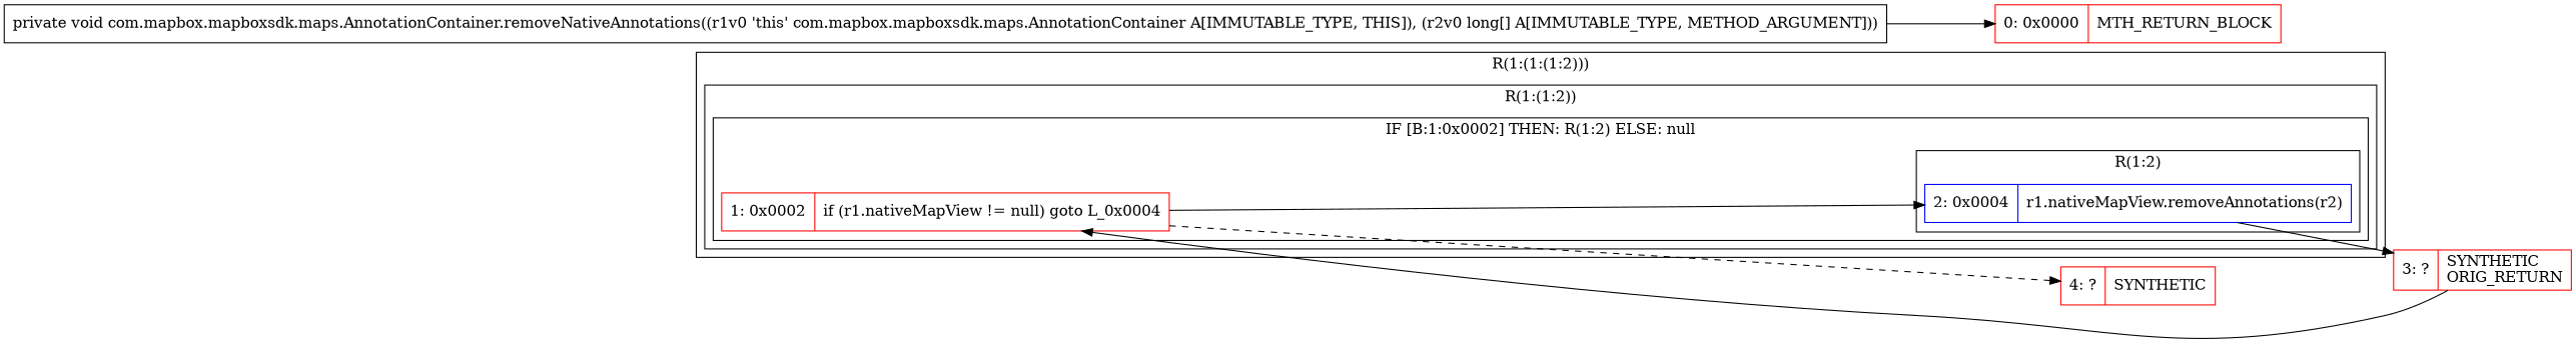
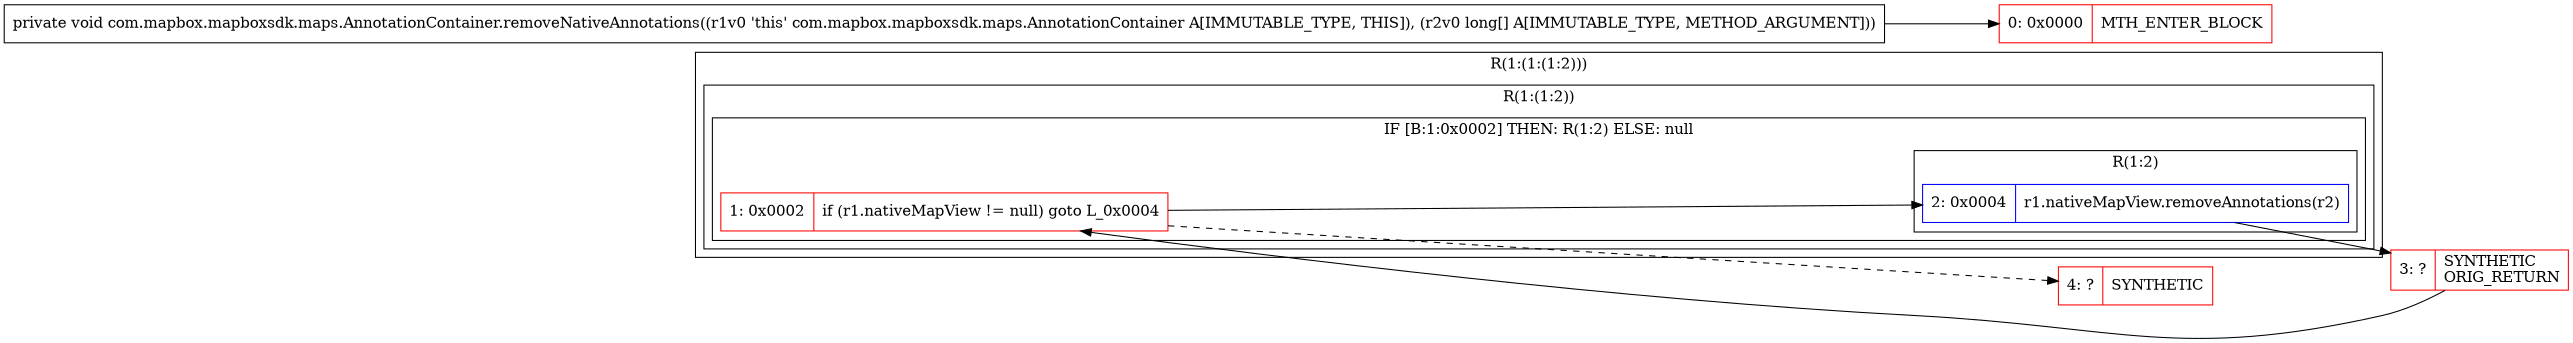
  digraph {
    rankdir=LR
    node [color=red shape=record]
    n1 [color=blue label="{2\:\ 0x0004|r1.nativeMapView.removeAnnotations(r2)\l}"]
    n2 [label="{1\:\ 0x0002|if (r1.nativeMapView != null) goto L_0x0004\l}"]
    n3 [label="{3\:\ ?|SYNTHETIC\lORIG_RETURN\l}"]
    n4 [label="{4\:\ ?|SYNTHETIC\l}"]
-   n5 [label="{0\:\ 0x0000|MTH_RETURN_BLOCK\l}"]
+   n5 [label="{0\:\ 0x0000|MTH_ENTER_BLOCK\l}"]
    n6 [label="{private void com.mapbox.mapboxsdk.maps.AnnotationContainer.removeNativeAnnotations((r1v0 'this' com.mapbox.mapboxsdk.maps.AnnotationContainer A[IMMUTABLE_TYPE, THIS]), (r2v0 long[] A[IMMUTABLE_TYPE, METHOD_ARGUMENT])) }" color=""]
    subgraph cluster_1 {
      label="R(1:(1:(1:2)))"
      subgraph cluster_2 {
        label="R(1:(1:2))"
        subgraph cluster_3 {
          label="IF [B:1:0x0002] THEN: R(1:2) ELSE: null"
          n2
          subgraph cluster_4 {
            label="R(1:2)"
            n1
          }
        }
      }
    }
    n1 -> n3
    n2 -> n1
    n2 -> n4 [style=dashed]
    n3 -> n2
    n6 -> n5
  }
